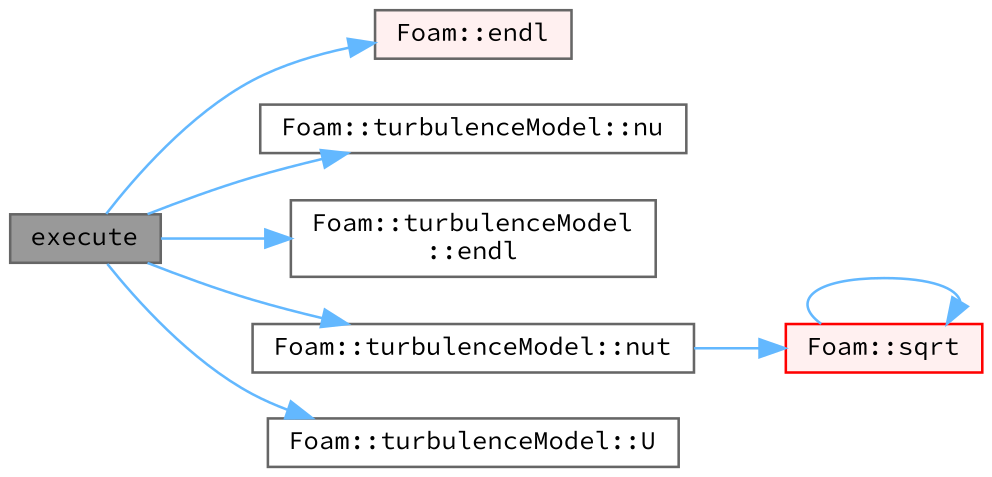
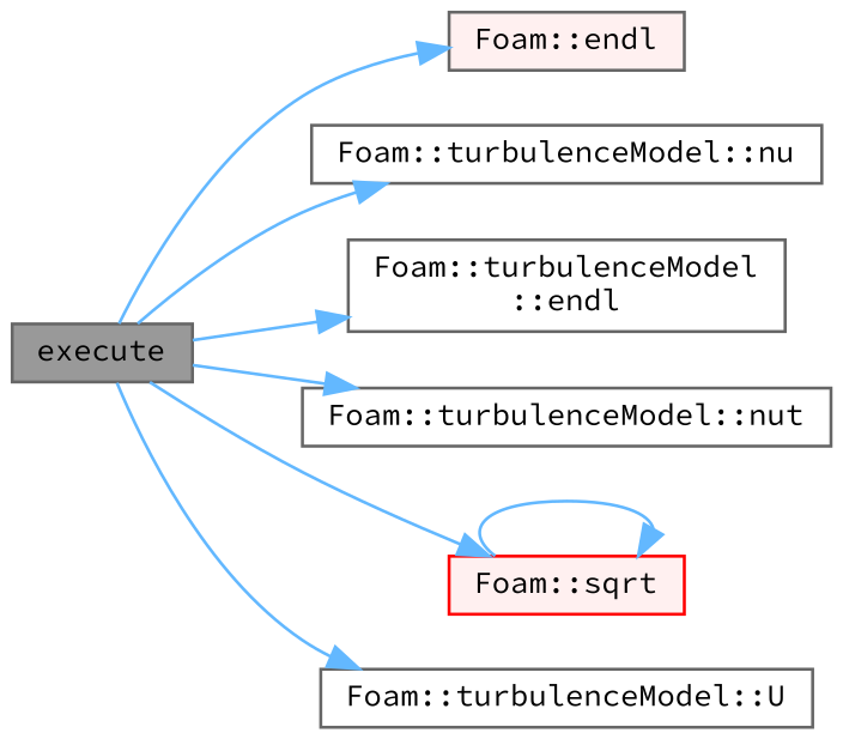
  digraph {
    fontname="Source Code Pro"
    rankdir=LR
    node [color=grey40 fillcolor=white fontname="Source Code Pro" fontsize=10 shape=box style=filled]
    edge [color=steelblue1 fontname="Source Code Pro" fontsize=10 labelfontname=Helvetica labelfontsize=10 style=solid]
    n1 [color=gray40 fillcolor=grey60 fontcolor=black height=0.2 label=execute width=0.4]
    n2 [fillcolor="#FFF0F0" height=0.2 label="Foam::endl" width=0.4]
    n3 [height=0.2 label="Foam::turbulenceModel::nu" width=0.4]
    n4 [height=0.2 label="Foam::turbulenceModel\l::endl" width=0.4]
    n5 [height=0.2 label="Foam::turbulenceModel::nut" width=0.4]
    n6 [color=red fillcolor="#FFF0F0" height=0.2 label="Foam::sqrt" width=0.4]
    n7 [height=0.2 label="Foam::turbulenceModel::U" width=0.4]
    n1 -> n2
    n1 -> n3
    n1 -> n4
    n1 -> n5
-   n5 -> n6
+   n1 -> n6
    n1 -> n7
    n6 -> n6
  }
